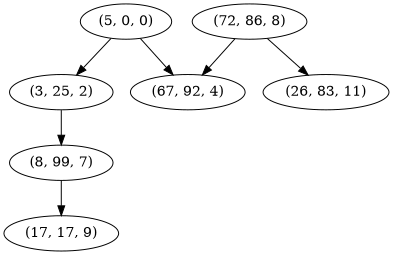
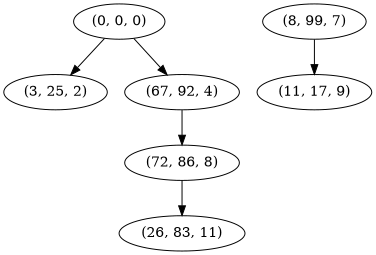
  digraph {
-   "(0, 0, 0)" [label="(5, 0, 0)"]
+   "(0, 0, 0)"
    "(3, 25, 2)"
    n3 [label="(67, 92, 4)"]
    n4 [label="(8, 99, 7)"]
    "(72, 86, 8)"
-   "(11, 17, 9)" [label="(17, 17, 9)"]
+   "(11, 17, 9)"
    n7 [label="(26, 83, 11)"]
    "(0, 0, 0)" -> "(3, 25, 2)"
    "(0, 0, 0)" -> n3
-   "(3, 25, 2)" -> n4
-   "(72, 86, 8)" -> n3
+   n3 -> "(72, 86, 8)"
    n4 -> "(11, 17, 9)"
    "(72, 86, 8)" -> n7
  }
